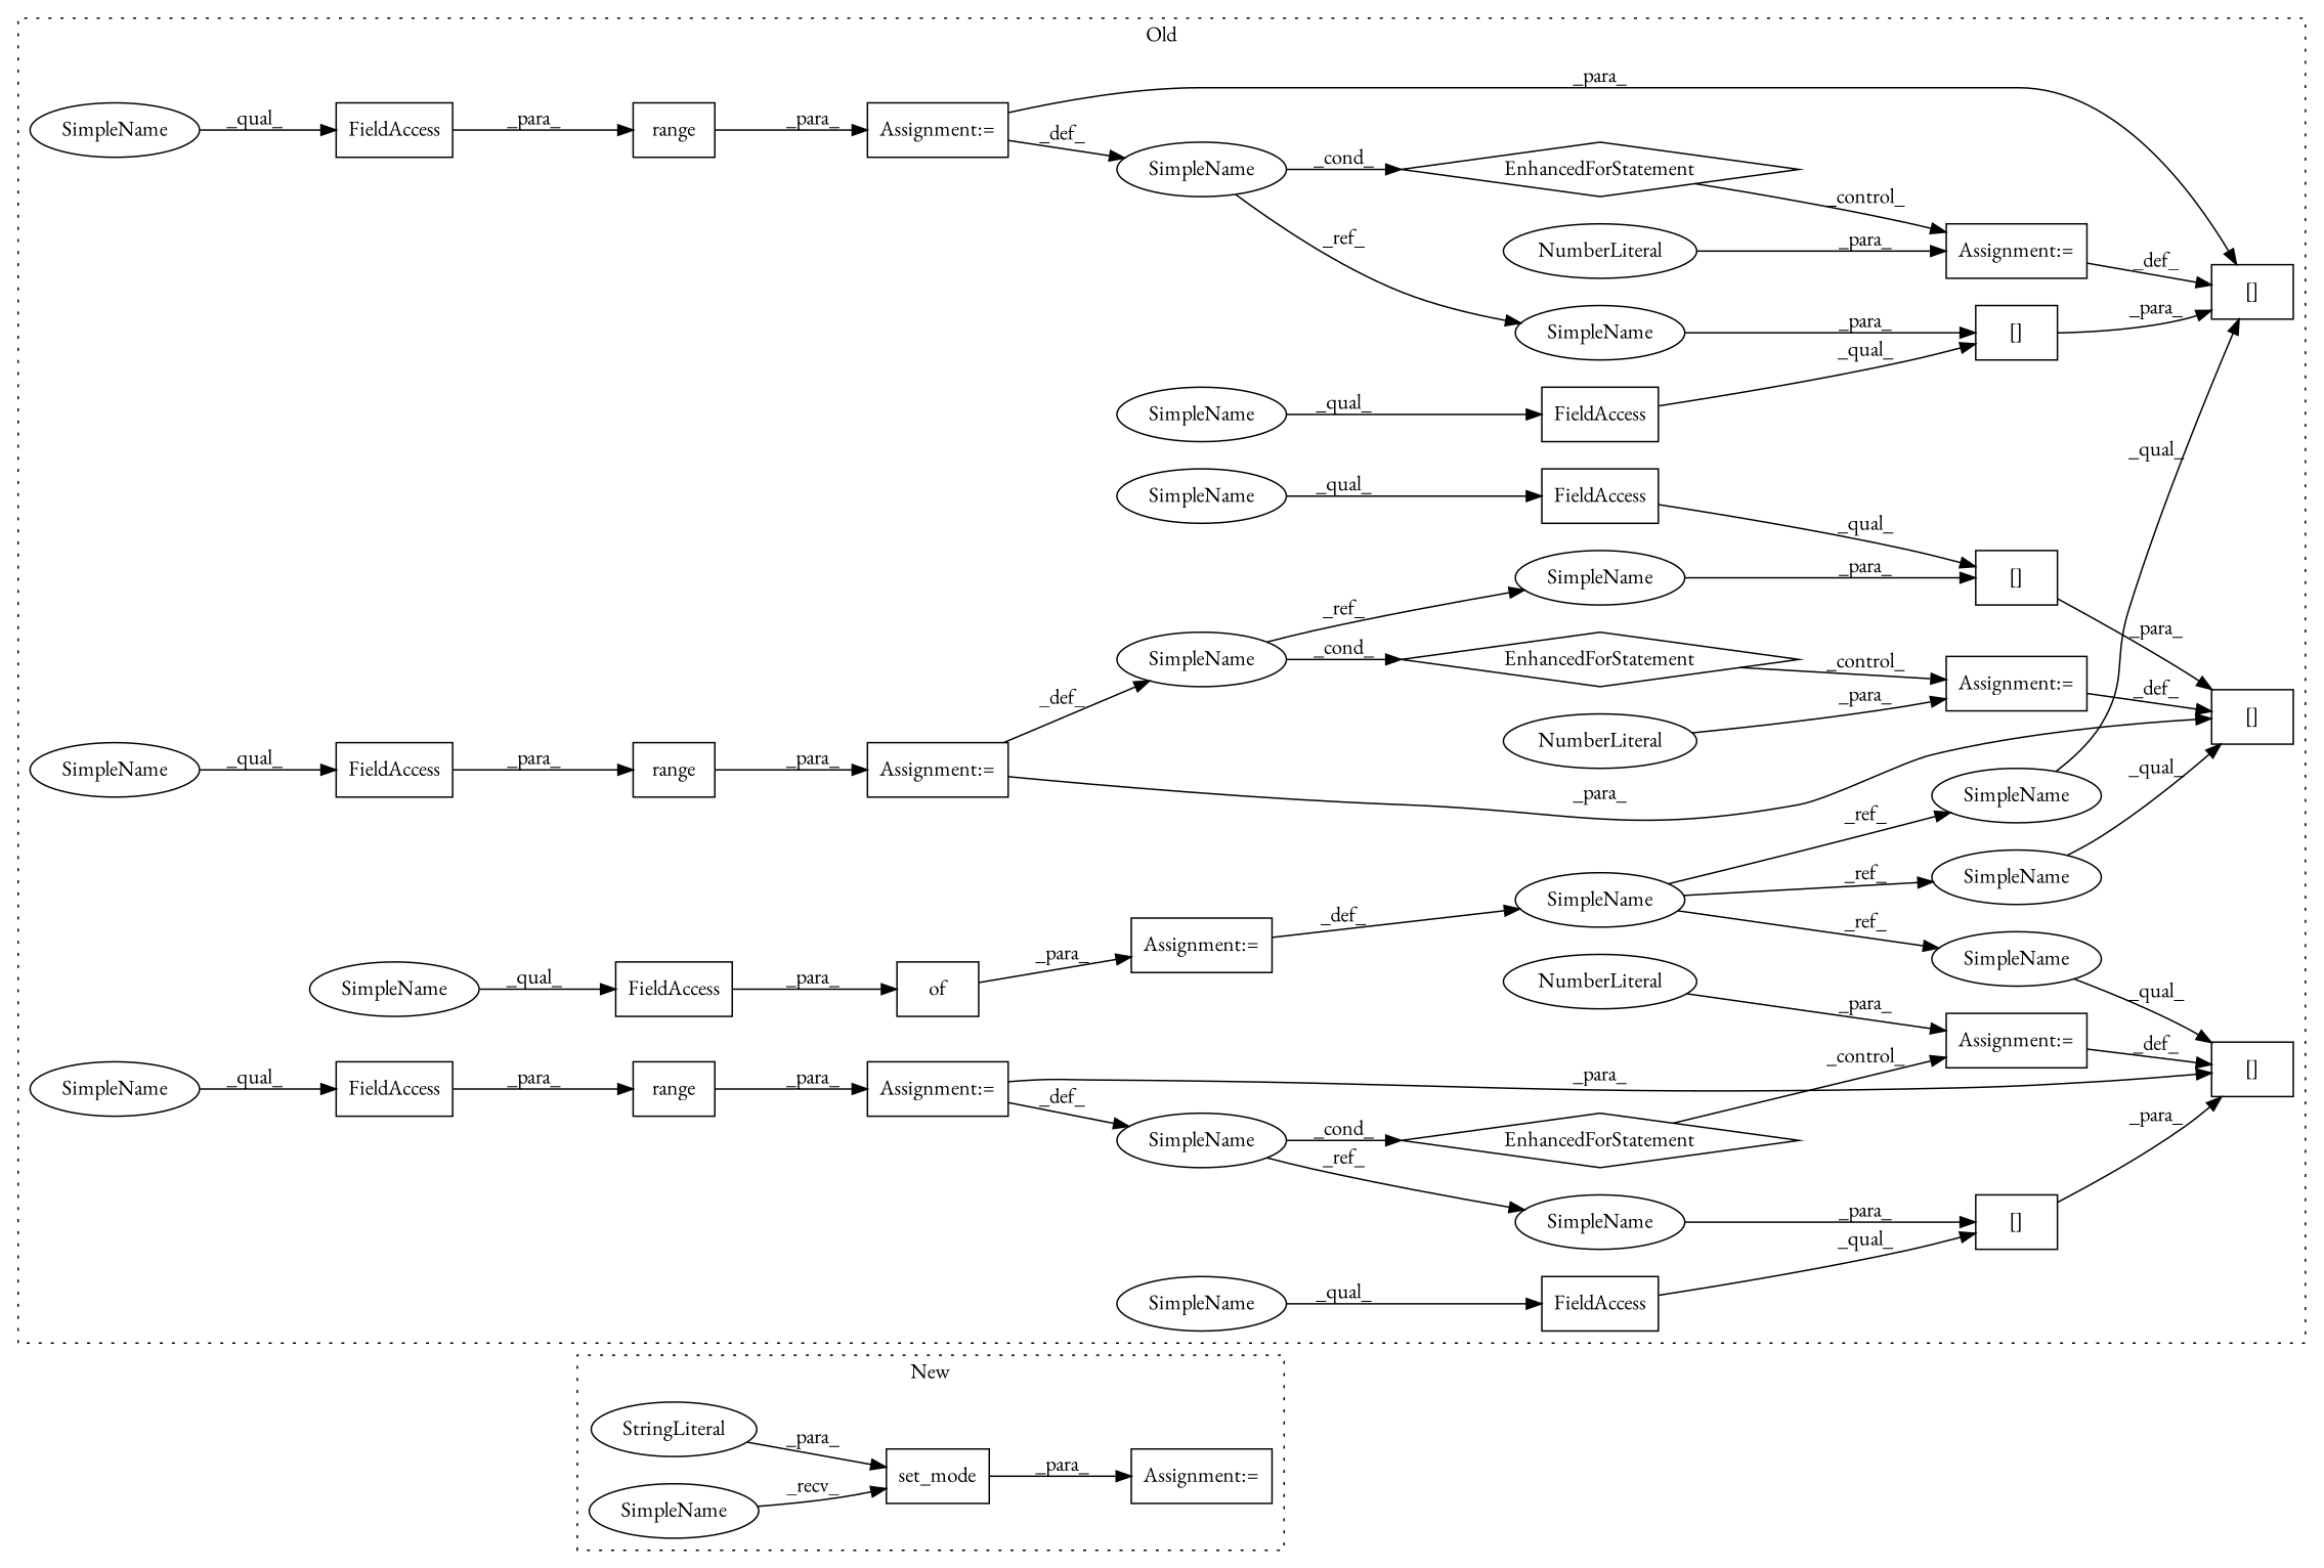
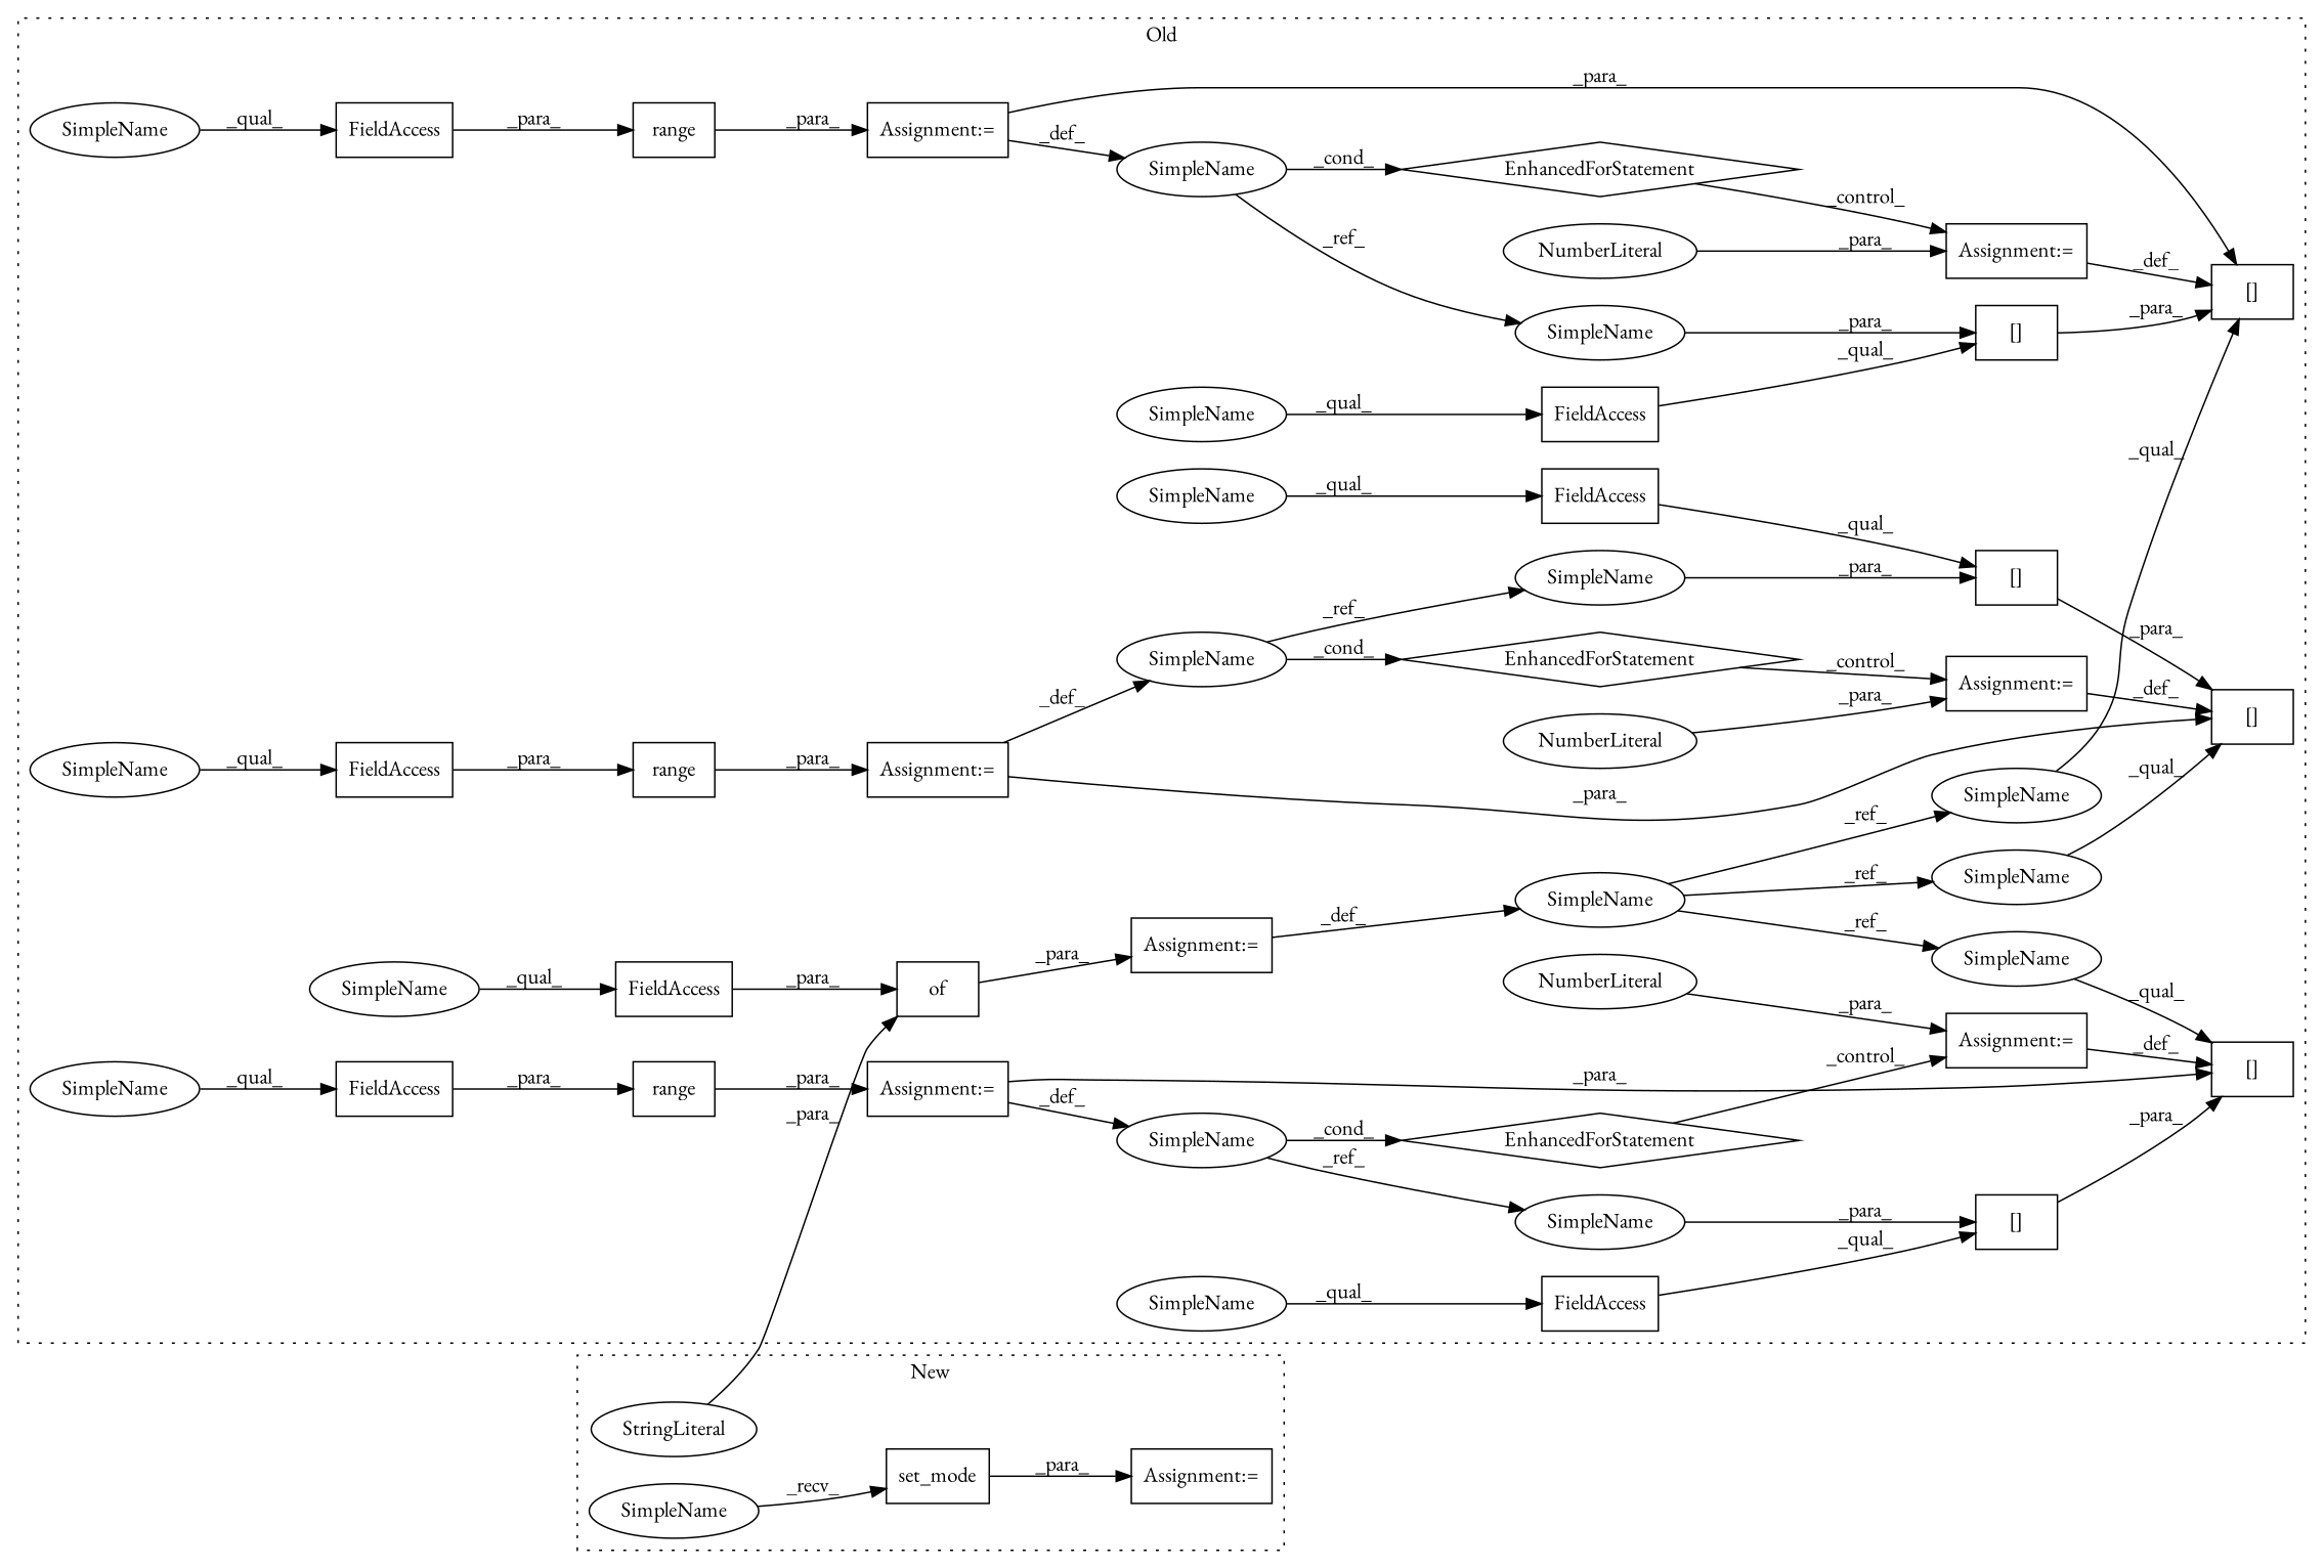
  digraph {
    fontname="EB Garamond"
    rankdir=LR
    node [a=42 fontname="EB Garamond" l=2 s="15156,15241" shape=box]
    edge [fontname="EB Garamond"]
    n1 [a=70 l="53,2" label=EnhancedForStatement shape=diamond]
    n2 [label=SimpleName s=15213 shape=ellipse]
    n3 [a=2 l="21,1" label="[]" s="15254,15277"]
    n4 [a=22 l=20 label=FieldAccess s=15254]
    n5 [a=2 l="3,1" label="[]" s="15251,15278"]
    n6 [a=22 l=19 label=FieldAccess s=15118]
    n7 [a=2 l="20,1" label="[]" s="15118,15140"]
    n8 [label=SimpleName s=15078 shape=ellipse]
    n9 [a=70 l="53,2" label=EnhancedForStatement s="15021,15105" shape=diamond]
    n10 [a=2 l="3,1" label="[]" s="15115,15141"]
    n11 [a=22 l=19 label=FieldAccess s=15390]
    n12 [a=2 l="20,1" label="[]" s="15390,15412"]
    n13 [label=SimpleName s=15350 shape=ellipse]
    n14 [a=70 l="53,2" label=EnhancedForStatement s="15293,15377" shape=diamond]
    n15 [a=2 l="3,1" label="[]" s="15387,15413"]
    n16 [a=22 l=16 label=FieldAccess s=14992]
    n17 [a=22 l=15 label=FieldAccess s=15361]
    n18 [a=22 l=16 label=FieldAccess s=15224]
    n19 [label=SimpleName s=14982 shape=ellipse]
    n20 [a=7 l=1 label="Assignment:=" s=15142]
    n21 [a=7 l=1 label="Assignment:=" s=15414]
    n22 [a=7 l=1 label="Assignment:=" s=15279]
    n23 [a=7 l=1 label="Assignment:=" s=14984]
    n24 [a=34 l=1 label=NumberLiteral s=15143 shape=ellipse]
    n25 [a=34 l=1 label=NumberLiteral s=15280 shape=ellipse]
    n26 [a=34 l=1 label=NumberLiteral s=15415 shape=ellipse]
    n27 [a=32 l="3,1" label=of s="14989,15014"]
    n28 [a=32 l="6,1" label=range s="15083,15104"]
    n29 [a=32 l="6,1" label=range s="15218,15240"]
    n30 [a=7 l="53,2" label="Assignment:="]
    n31 [a=7 l="53,2" label="Assignment:=" s="15021,15105"]
    n32 [a=7 l="53,2" label="Assignment:=" s="15293,15377"]
    n33 [a=22 l=15 label=FieldAccess s=15089]
    n34 [a=32 l="6,1" label=range s="15355,15376"]
    n35 [l=4 label=SimpleName s=15254 shape=ellipse]
    n36 [l=4 label=SimpleName s=15118 shape=ellipse]
    n37 [l=4 label=SimpleName s=15361 shape=ellipse]
    n38 [l=4 label=SimpleName s=14992 shape=ellipse]
    n39 [l=4 label=SimpleName s=15089 shape=ellipse]
    n40 [l=4 label=SimpleName s=15390 shape=ellipse]
    n41 [l=4 label=SimpleName s=15224 shape=ellipse]
    n42 [label=SimpleName s=15115 shape=ellipse]
    n43 [label=SimpleName s=15251 shape=ellipse]
    n44 [label=SimpleName s=15387 shape=ellipse]
    n45 [label=SimpleName s=15410 shape=ellipse]
    n46 [label=SimpleName s=15275 shape=ellipse]
    n47 [label=SimpleName s=15138 shape=ellipse]
    n48 [a=32 l="9,1" label=set_mode s="16377,16392"]
    n49 [a=45 l=6 label=StringLiteral s=16386 shape=ellipse]
    n50 [a=7 l=1 label="Assignment:=" s=16371]
    n51 [l=4 label=SimpleName s=16372 shape=ellipse]
    subgraph cluster_1 {
      label=Old
      style=dotted
      n1
      n2
      n3
      n4
      n5
      n6
      n7
      n8
      n9
      n10
      n11
      n12
      n13
      n14
      n15
      n16
      n17
      n18
      n19
      n20
      n21
      n22
      n23
      n24
      n25
      n26
      n27
      n28
      n29
      n30
      n31
      n32
      n33
      n34
      n35
      n36
      n37
      n38
      n39
      n40
      n41
      n42
      n43
      n44
      n45
      n46
      n47
    }
    subgraph cluster_2 {
      label=New
      style=dotted
      n48
      n49
      n50
      n51
    }
    n1 -> n22 [label=_control_]
    n2 -> n1 [label=_cond_]
    n2 -> n46 [label=_ref_]
    n3 -> n5 [label=_para_]
    n4 -> n3 [label=_qual_]
    n6 -> n7 [label=_qual_]
    n7 -> n10 [label=_para_]
    n8 -> n9 [label=_cond_]
    n8 -> n47 [label=_ref_]
    n9 -> n20 [label=_control_]
    n11 -> n12 [label=_qual_]
    n12 -> n15 [label=_para_]
    n13 -> n14 [label=_cond_]
    n13 -> n45 [label=_ref_]
    n14 -> n21 [label=_control_]
    n16 -> n27 [label=_para_]
    n17 -> n34 [label=_para_]
    n18 -> n29 [label=_para_]
    n19 -> n42 [label=_ref_]
    n19 -> n43 [label=_ref_]
    n19 -> n44 [label=_ref_]
    n20 -> n10 [label=_def_]
    n21 -> n15 [label=_def_]
    n22 -> n5 [label=_def_]
    n23 -> n19 [label=_def_]
    n24 -> n20 [label=_para_]
    n25 -> n22 [label=_para_]
    n26 -> n21 [label=_para_]
    n27 -> n23 [label=_para_]
    n28 -> n31 [label=_para_]
    n29 -> n30 [label=_para_]
    n30 -> n2 [label=_def_]
    n30 -> n5 [label=_para_]
    n31 -> n8 [label=_def_]
    n31 -> n10 [label=_para_]
    n32 -> n13 [label=_def_]
    n32 -> n15 [label=_para_]
    n33 -> n28 [label=_para_]
    n34 -> n32 [label=_para_]
    n35 -> n4 [label=_qual_]
    n36 -> n6 [label=_qual_]
    n37 -> n17 [label=_qual_]
    n38 -> n16 [label=_qual_]
    n39 -> n33 [label=_qual_]
    n40 -> n11 [label=_qual_]
    n41 -> n18 [label=_qual_]
    n42 -> n10 [label=_qual_]
    n43 -> n5 [label=_qual_]
    n44 -> n15 [label=_qual_]
    n45 -> n12 [label=_para_]
    n46 -> n3 [label=_para_]
    n47 -> n7 [label=_para_]
    n48 -> n50 [label=_para_]
-   n49 -> n48 [label=_para_]
+   n49 -> n27 [label=_para_]
    n51 -> n48 [label=_recv_]
  }
